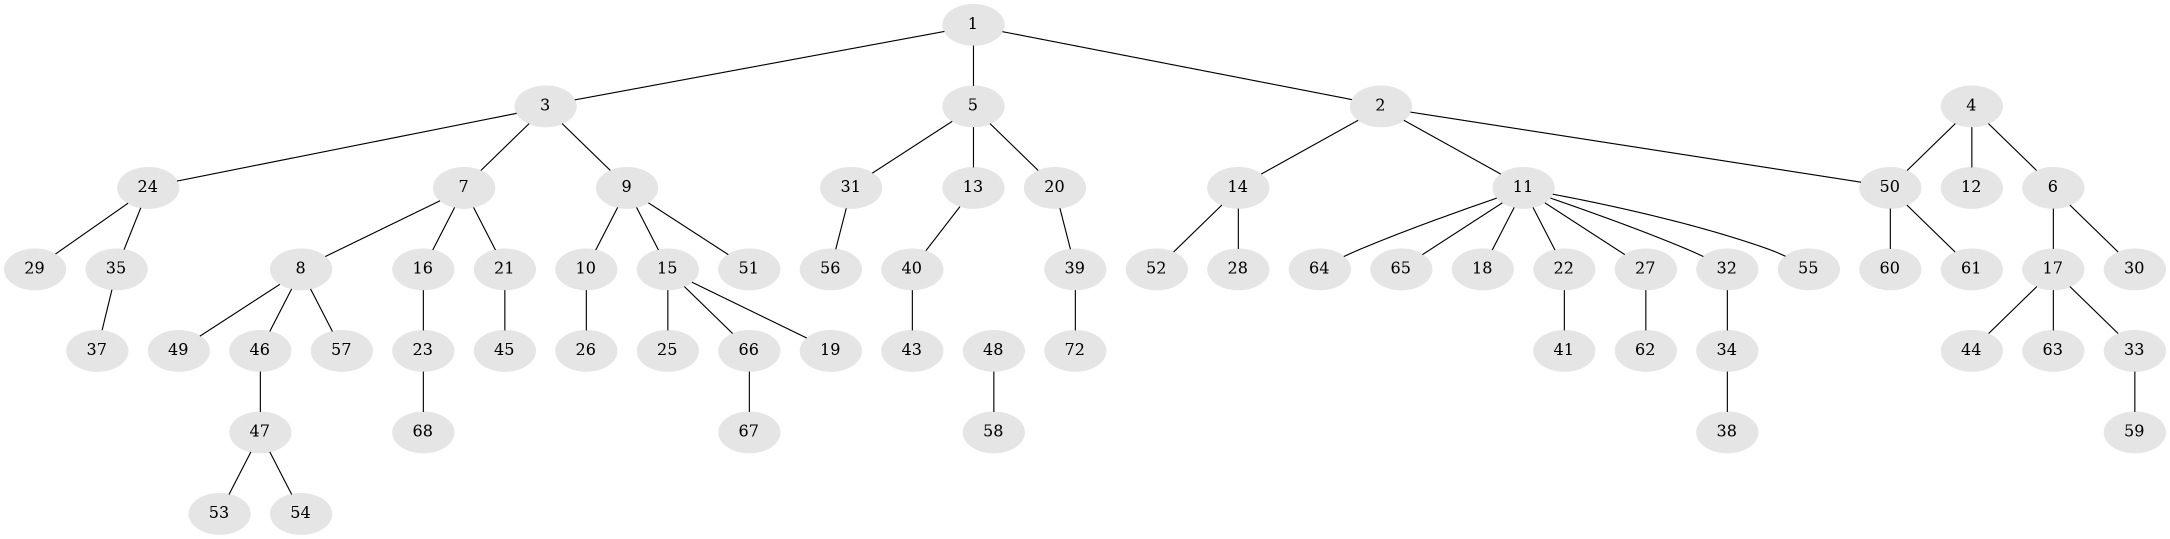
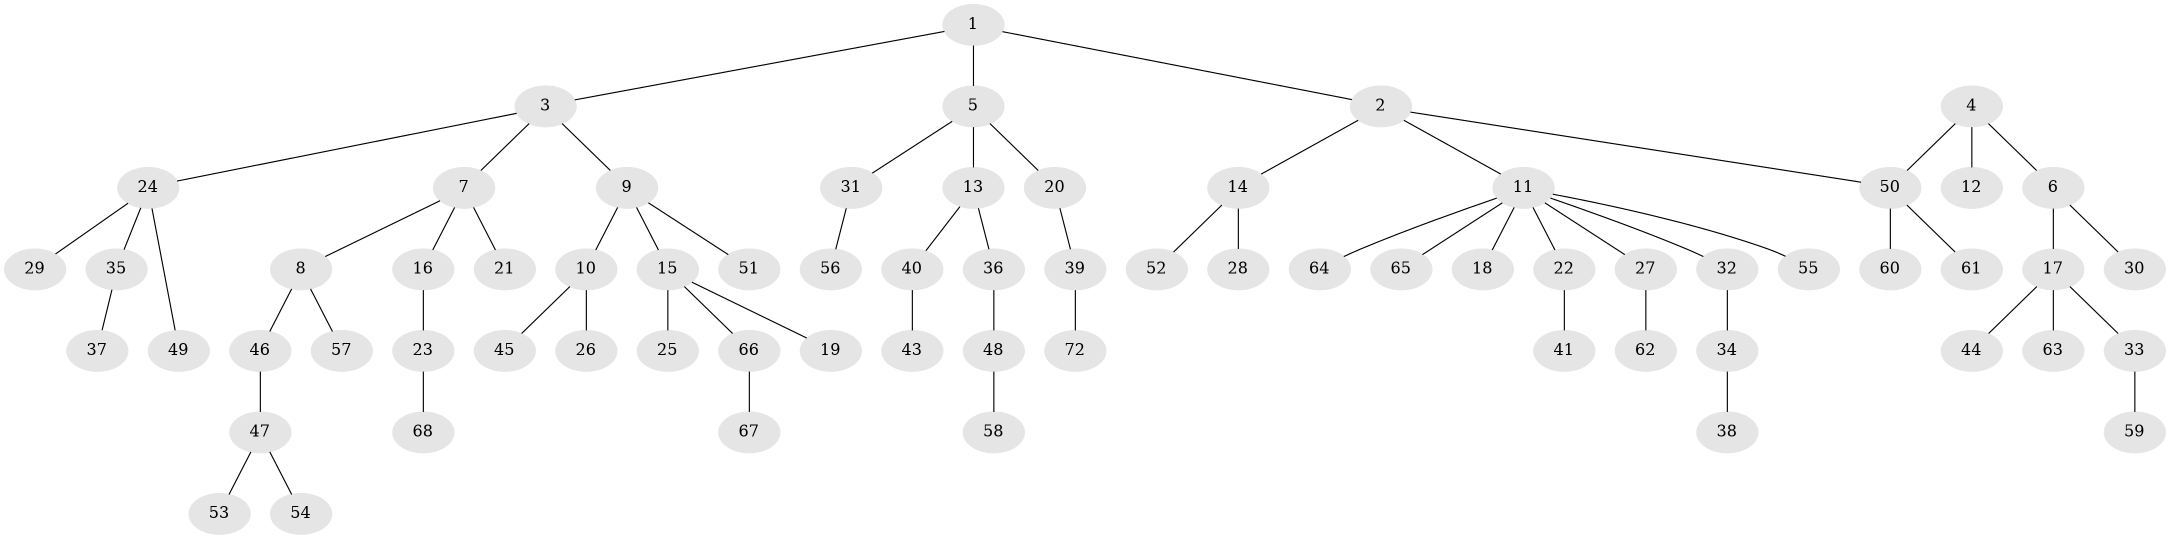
  graph {
    node [color=gray90 style=filled]
    1
    2
    3
    5
    11
    14
    50
    7
    9
    24
    13
    20
    31
    4
    6
    12
    18
    22
    27
    32
    55
    64
    65
    28
    52
    8
    16
    21
    10
    15
    51
    29
    35
    49
    17
    30
    60
    61
+   36
    40
    39
    56
    33
    44
    63
    46
    57
    23
    47
    26
    45
    19
    25
    66
    41
    62
    34
    48
    43
    67
    68
    59
    n63 [label=72]
    37
    38
    58
    53
    54
    1 -- 2
    1 -- 3
    1 -- 5
    2 -- 11
    2 -- 14
    2 -- 50
    3 -- 7
    3 -- 9
    3 -- 24
    5 -- 13
    5 -- 20
    5 -- 31
    11 -- 18
    11 -- 22
    11 -- 27
    11 -- 32
    11 -- 55
    11 -- 64
    11 -- 65
    14 -- 28
    14 -- 52
    50 -- 60
    50 -- 61
    7 -- 8
    7 -- 16
    7 -- 21
    9 -- 10
    9 -- 15
    9 -- 51
    24 -- 29
    24 -- 35
-   8 -- 49
+   24 -- 49
+   13 -- 36
    13 -- 40
    20 -- 39
    31 -- 56
    4 -- 50
    4 -- 6
    4 -- 12
    6 -- 17
    6 -- 30
    22 -- 41
    27 -- 62
    32 -- 34
    8 -- 46
    8 -- 57
    16 -- 23
    10 -- 26
-   21 -- 45
+   10 -- 45
    15 -- 19
    15 -- 25
    15 -- 66
    35 -- 37
    17 -- 33
    17 -- 44
    17 -- 63
+   36 -- 48
    40 -- 43
    39 -- n63
    33 -- 59
    46 -- 47
    23 -- 68
    47 -- 53
    47 -- 54
    66 -- 67
    34 -- 38
    48 -- 58
  }
